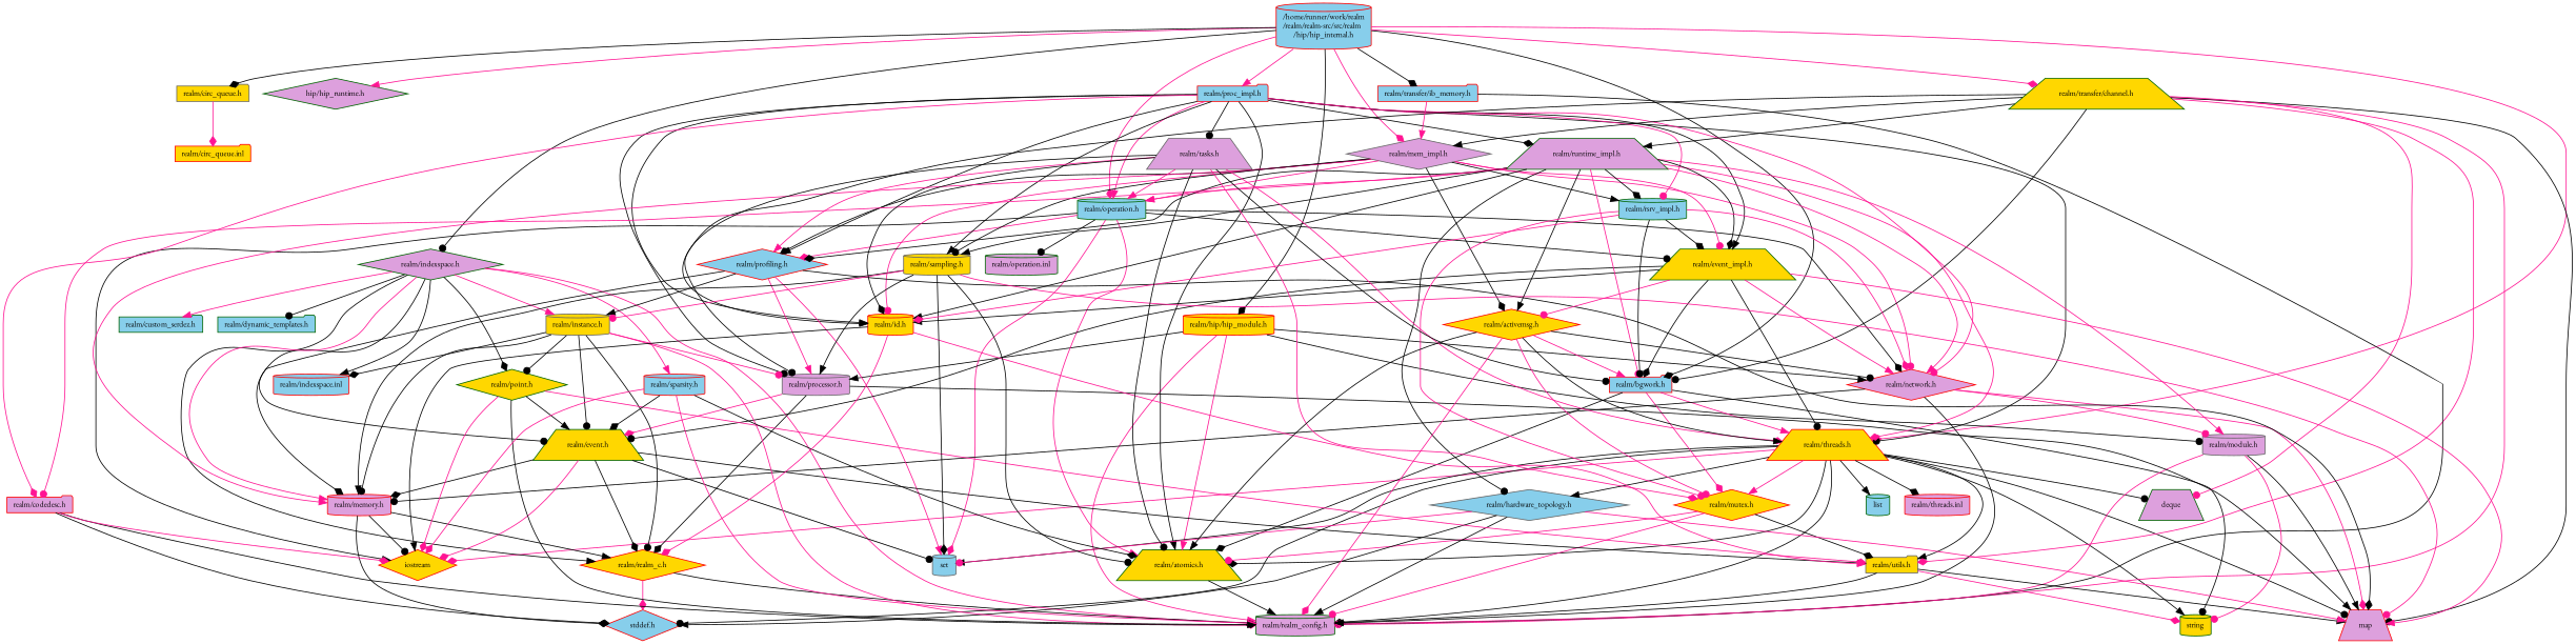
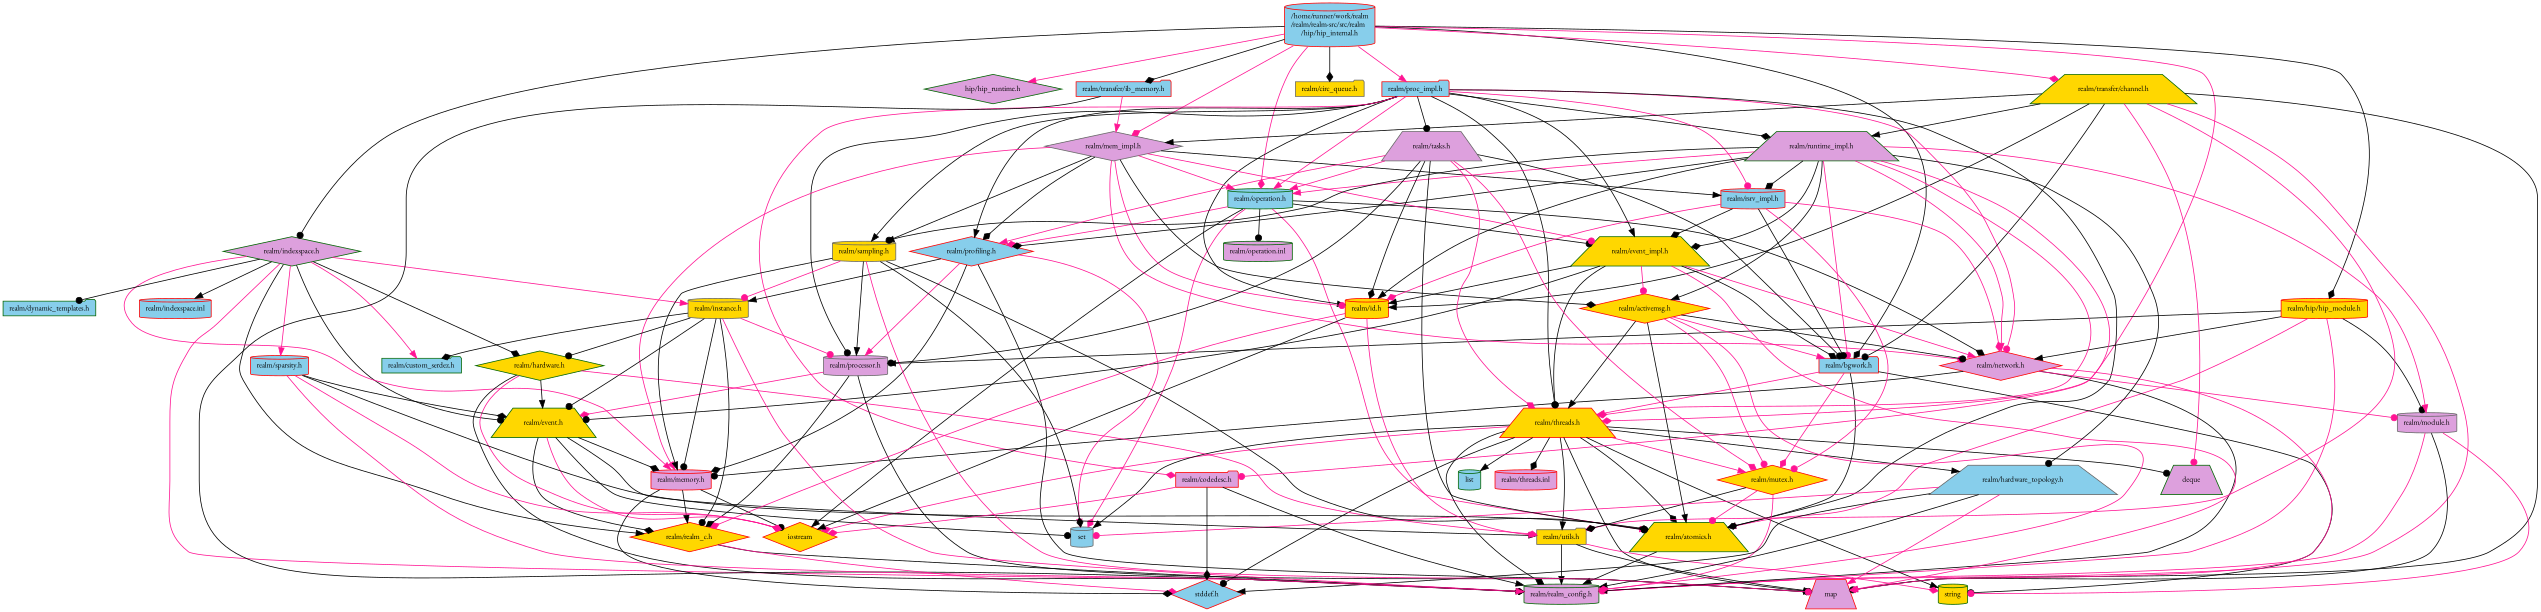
  digraph {
    fontname="EB Garamond"
    node [color=red fillcolor=gold fontname="EB Garamond" fontsize=10 shape=cylinder style=filled]
    edge [arrowhead=normal color=black fontname="EB Garamond" fontsize=10 labelfontname=Helvetica labelfontsize=10 style=solid]
    n1 [fillcolor=skyblue fontcolor=black height=0.2 label="/home/runner/work/realm\l/realm/realm-src/src/realm\l/hip/hip_internal.h" width=0.4]
    n2 [height=0.2 label="realm/hip/hip_module.h" width=0.4]
    n3 [color=darkgreen fillcolor=plum height=0.2 label="hip/hip_runtime.h" shape=diamond width=0.4]
    n4 [color=darkgreen fillcolor=skyblue height=0.2 label="realm/operation.h" width=0.4]
    n5 [height=0.2 label="realm/threads.h" shape=trapezium width=0.4]
    n6 [fillcolor=skyblue height=0.2 label="realm/bgwork.h" shape=folder width=0.4]
    n7 [color=gray40 height=0.2 label="realm/circ_queue.h" shape=folder width=0.4]
    n8 [color=darkgreen fillcolor=plum height=0.2 label="realm/indexspace.h" shape=diamond width=0.4]
    n9 [fillcolor=skyblue height=0.2 label="realm/proc_impl.h" shape=folder width=0.4]
    n10 [color=gray40 fillcolor=plum height=0.2 label="realm/mem_impl.h" shape=diamond width=0.4]
    n11 [color=darkgreen height=0.2 label="realm/transfer/channel.h" shape=trapezium width=0.4]
    n12 [fillcolor=skyblue height=0.2 label="realm/transfer/ib_memory.h" shape=folder width=0.4]
    n13 [color=darkgreen fillcolor=plum height=0.2 label="realm/realm_config.h" width=0.4]
    n14 [color=gray40 fillcolor=plum height=0.2 label="realm/module.h" width=0.4]
    n15 [color=gray40 fillcolor=plum height=0.2 label="realm/processor.h" width=0.4]
    n16 [fillcolor=plum height=0.2 label="realm/network.h" shape=diamond width=0.4]
    n17 [color=darkgreen height=0.2 label="realm/atomics.h" shape=trapezium width=0.4]
    n18 [height=0.2 label=iostream shape=diamond width=0.4]
    n19 [color=gray40 fillcolor=skyblue height=0.2 label=set width=0.4]
    n20 [fillcolor=skyblue height=0.2 label="realm/profiling.h" shape=diamond width=0.4]
    n21 [color=darkgreen height=0.2 label="realm/event_impl.h" shape=trapezium width=0.4]
    n22 [color=darkgreen fillcolor=plum height=0.2 label="realm/operation.inl" width=0.4]
    n23 [color=darkgreen height=0.2 label=string width=0.4]
    n24 [fillcolor=plum height=0.2 label=map shape=trapezium width=0.4]
    n25 [fillcolor=skyblue height=0.2 label="stddef.h" shape=diamond width=0.4]
    n26 [color=gray40 height=0.2 label="realm/utils.h" shape=folder width=0.4]
    n27 [height=0.2 label="realm/mutex.h" shape=diamond width=0.4]
-   n28 [color=gray40 fillcolor=skyblue height=0.2 label="realm/hardware_topology.h" shape=diamond width=0.4]
+   n28 [color=gray40 fillcolor=skyblue height=0.2 label="realm/hardware_topology.h" shape=trapezium width=0.4]
    n29 [color=darkgreen fillcolor=skyblue height=0.2 label=list width=0.4]
    n30 [color=darkgreen fillcolor=plum height=0.2 label=deque shape=trapezium width=0.4]
    n31 [fillcolor=plum height=0.2 label="realm/threads.inl" width=0.4]
-   n32 [height=0.2 label="realm/circ_queue.inl" shape=folder width=0.4]
    n33 [height=0.2 label="realm/realm_c.h" shape=diamond width=0.4]
    n34 [color=darkgreen height=0.2 label="realm/event.h" shape=trapezium width=0.4]
    n35 [fillcolor=plum height=0.2 label="realm/memory.h" width=0.4]
    n36 [color=gray40 height=0.2 label="realm/instance.h" width=0.4]
-   n37 [color=darkgreen height=0.2 label="realm/point.h" shape=diamond width=0.4]
+   n37 [color=darkgreen height=0.2 label="realm/hardware.h" shape=diamond width=0.4]
    n38 [color=darkgreen fillcolor=skyblue height=0.2 label="realm/custom_serdez.h" shape=folder width=0.4]
    n39 [fillcolor=skyblue height=0.2 label="realm/sparsity.h" width=0.4]
    n40 [color=darkgreen fillcolor=skyblue height=0.2 label="realm/dynamic_templates.h" shape=folder width=0.4]
    n41 [fillcolor=skyblue height=0.2 label="realm/indexspace.inl" width=0.4]
    n42 [height=0.2 label="realm/id.h" width=0.4]
    n43 [color=gray40 height=0.2 label="realm/sampling.h" width=0.4]
    n44 [color=darkgreen fillcolor=plum height=0.2 label="realm/runtime_impl.h" shape=trapezium width=0.4]
    n45 [fillcolor=plum height=0.2 label="realm/codedesc.h" shape=folder width=0.4]
-   n46 [color=darkgreen fillcolor=skyblue height=0.2 label="realm/rsrv_impl.h" width=0.4]
+   n46 [fillcolor=skyblue height=0.2 label="realm/rsrv_impl.h" width=0.4]
    n47 [color=gray40 fillcolor=plum height=0.2 label="realm/tasks.h" shape=trapezium width=0.4]
    n48 [height=0.2 label="realm/activemsg.h" shape=diamond width=0.4]
    n1 -> n2 [arrowhead=diamond]
    n1 -> n3 [color=deeppink]
    n1 -> n4 [arrowhead=diamond color=deeppink]
    n1 -> n5 [arrowhead=diamond color=deeppink]
    n1 -> n6 [arrowhead=diamond]
    n1 -> n7 [arrowhead=diamond]
    n1 -> n8 [arrowhead=dot]
    n1 -> n9 [color=deeppink]
    n1 -> n10 [arrowhead=diamond color=deeppink]
    n1 -> n11 [arrowhead=diamond color=deeppink]
    n1 -> n12 [arrowhead=diamond]
    n2 -> n13 [color=deeppink]
    n2 -> n14 [arrowhead=dot]
    n2 -> n15
    n2 -> n16
    n2 -> n17 [color=deeppink]
    n4 -> n16 [arrowhead=diamond]
    n4 -> n17 [color=deeppink]
    n4 -> n18
    n4 -> n19 [arrowhead=diamond color=deeppink]
    n4 -> n20 [arrowhead=diamond color=deeppink]
    n4 -> n21 [arrowhead=dot]
    n4 -> n22 [arrowhead=dot]
    n5 -> n13 [arrowhead=diamond]
    n5 -> n17 [arrowhead=diamond]
    n5 -> n18 [arrowhead=diamond color=deeppink]
    n5 -> n19
    n5 -> n23
    n5 -> n24 [arrowhead=dot]
    n5 -> n25 [arrowhead=dot]
    n5 -> n26
    n5 -> n27 [color=deeppink]
    n5 -> n28
    n5 -> n29
    n5 -> n30 [arrowhead=dot]
    n5 -> n31 [arrowhead=diamond]
    n6 -> n5 [color=deeppink]
    n6 -> n17 [arrowhead=diamond]
    n6 -> n23 [arrowhead=dot]
    n6 -> n27 [arrowhead=diamond color=deeppink]
-   n7 -> n32 [arrowhead=diamond color=deeppink]
    n8 -> n13 [color=deeppink]
    n8 -> n33
    n8 -> n34 [arrowhead=dot]
    n8 -> n35 [color=deeppink]
    n8 -> n36 [color=deeppink]
    n8 -> n37 [arrowhead=diamond]
    n8 -> n38 [color=deeppink]
    n8 -> n39 [color=deeppink]
    n8 -> n40 [arrowhead=dot]
    n8 -> n41
    n9 -> n4 [color=deeppink]
    n9 -> n5 [arrowhead=dot]
    n9 -> n15 [arrowhead=dot]
    n9 -> n16 [arrowhead=dot color=deeppink]
    n9 -> n17
    n9 -> n20
    n9 -> n21
    n9 -> n42
    n9 -> n43
    n9 -> n44 [arrowhead=diamond]
    n9 -> n45 [arrowhead=diamond color=deeppink]
    n9 -> n46 [arrowhead=dot color=deeppink]
    n9 -> n47 [arrowhead=dot]
    n10 -> n4 [color=deeppink]
    n10 -> n16 [arrowhead=dot color=deeppink]
    n10 -> n20 [arrowhead=diamond]
    n10 -> n21 [arrowhead=dot color=deeppink]
    n10 -> n35 [color=deeppink]
    n10 -> n42 [arrowhead=dot color=deeppink]
    n10 -> n43 [arrowhead=dot]
    n10 -> n46
    n10 -> n48 [arrowhead=diamond]
    n11 -> n6 [arrowhead=dot]
    n11 -> n10
    n11 -> n13 [arrowhead=dot color=deeppink]
    n11 -> n24 [arrowhead=dot]
    n11 -> n26 [arrowhead=diamond color=deeppink]
    n11 -> n30 [arrowhead=dot color=deeppink]
    n11 -> n42
    n11 -> n44
    n12 -> n10 [color=deeppink]
    n12 -> n13 [arrowhead=diamond]
    n14 -> n13 [arrowhead=diamond color=deeppink]
    n14 -> n23 [arrowhead=dot color=deeppink]
    n14 -> n24
    n15 -> n24
    n15 -> n33 [arrowhead=diamond]
    n15 -> n34 [arrowhead=diamond color=deeppink]
    n16 -> n13
    n16 -> n14 [arrowhead=dot color=deeppink]
    n16 -> n24 [arrowhead=diamond color=deeppink]
    n16 -> n35 [arrowhead=dot]
    n17 -> n13
    n20 -> n15 [color=deeppink]
    n20 -> n19 [color=deeppink]
    n20 -> n24 [arrowhead=diamond]
    n20 -> n35 [arrowhead=diamond]
    n20 -> n36
    n21 -> n5 [arrowhead=dot]
    n21 -> n6 [arrowhead=diamond]
    n21 -> n16 [color=deeppink]
    n21 -> n24 [color=deeppink]
    n21 -> n34 [arrowhead=dot]
    n21 -> n42
    n21 -> n48 [arrowhead=dot color=deeppink]
    n26 -> n13
    n26 -> n23 [arrowhead=diamond color=deeppink]
    n26 -> n24
    n27 -> n13 [arrowhead=dot color=deeppink]
    n27 -> n17 [arrowhead=dot color=deeppink]
    n27 -> n26 [arrowhead=diamond]
    n28 -> n13
    n28 -> n19 [arrowhead=dot color=deeppink]
    n28 -> n24 [color=deeppink]
    n28 -> n25
    n33 -> n13
    n33 -> n25 [arrowhead=diamond color=deeppink]
    n34 -> n18 [arrowhead=diamond color=deeppink]
    n34 -> n19 [arrowhead=dot]
    n34 -> n26
    n34 -> n33 [arrowhead=diamond]
    n34 -> n35 [arrowhead=diamond]
    n35 -> n18 [arrowhead=dot]
    n35 -> n25 [arrowhead=diamond]
    n35 -> n33
    n36 -> n13 [arrowhead=diamond color=deeppink]
    n36 -> n15 [arrowhead=dot color=deeppink]
    n36 -> n33 [arrowhead=dot]
    n36 -> n34 [arrowhead=dot]
    n36 -> n35 [arrowhead=dot]
    n36 -> n37 [arrowhead=dot]
-   n36 -> n41 [arrowhead=diamond]
+   n36 -> n38 [arrowhead=diamond]
    n37 -> n13 [arrowhead=diamond]
    n37 -> n18 [arrowhead=diamond color=deeppink]
    n37 -> n26 [arrowhead=diamond color=deeppink]
    n37 -> n34
    n39 -> n13 [color=deeppink]
    n39 -> n17 [arrowhead=diamond]
    n39 -> n18 [arrowhead=diamond color=deeppink]
    n39 -> n34 [arrowhead=diamond]
    n42 -> n18
    n42 -> n26 [color=deeppink]
    n42 -> n33 [arrowhead=diamond color=deeppink]
    n43 -> n15
    n43 -> n17 [arrowhead=dot]
    n43 -> n19 [arrowhead=diamond]
    n43 -> n24 [arrowhead=dot color=deeppink]
    n43 -> n35
    n43 -> n36 [arrowhead=dot color=deeppink]
    n44 -> n4 [color=deeppink]
    n44 -> n5 [arrowhead=diamond color=deeppink]
    n44 -> n6 [arrowhead=dot color=deeppink]
    n44 -> n14 [color=deeppink]
    n44 -> n16 [color=deeppink]
    n44 -> n20 [arrowhead=diamond]
    n44 -> n21 [arrowhead=diamond]
    n44 -> n28 [arrowhead=dot]
    n44 -> n42
    n44 -> n43
    n44 -> n45 [arrowhead=dot color=deeppink]
    n44 -> n46 [arrowhead=diamond]
    n44 -> n48
    n45 -> n13
    n45 -> n18 [arrowhead=diamond color=deeppink]
    n45 -> n25 [arrowhead=diamond]
    n46 -> n6 [arrowhead=dot]
    n46 -> n16 [arrowhead=diamond color=deeppink]
    n46 -> n21 [arrowhead=diamond]
    n46 -> n27 [arrowhead=dot color=deeppink]
    n46 -> n42 [arrowhead=diamond color=deeppink]
    n47 -> n4 [color=deeppink]
    n47 -> n5 [arrowhead=diamond color=deeppink]
    n47 -> n6 [arrowhead=dot]
    n47 -> n15 [arrowhead=dot]
    n47 -> n17 [arrowhead=dot]
    n47 -> n20 [color=deeppink]
    n47 -> n27 [arrowhead=diamond color=deeppink]
    n47 -> n42 [arrowhead=diamond]
    n48 -> n5
    n48 -> n6 [color=deeppink]
    n48 -> n13 [arrowhead=diamond color=deeppink]
    n48 -> n16 [arrowhead=dot]
    n48 -> n17
    n48 -> n27 [arrowhead=dot color=deeppink]
  }
